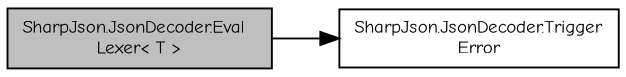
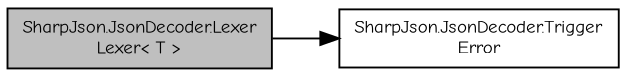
  digraph {
    rankdir=LR
    fontname="Comic Neue"
    node [color=black fontname="Comic Neue" fontsize=10 shape=record style=filled]
-   n1 [fillcolor=grey75 fontcolor=black height=0.2 label="SharpJson.JsonDecoder.Eval\lLexer\< T \>" width=0.4]
+   n1 [fillcolor=grey75 fontcolor=black height=0.2 label="SharpJson.JsonDecoder.Lexer\lLexer\< T \>" width=0.4]
    n2 [fillcolor=white height=0.2 label="SharpJson.JsonDecoder.Trigger\lError" width=0.4]
    n1 -> n2 [color=black fontname="Comic Neue" fontsize=10 labelfontname=Helvetica labelfontsize=10 style=solid]
  }
